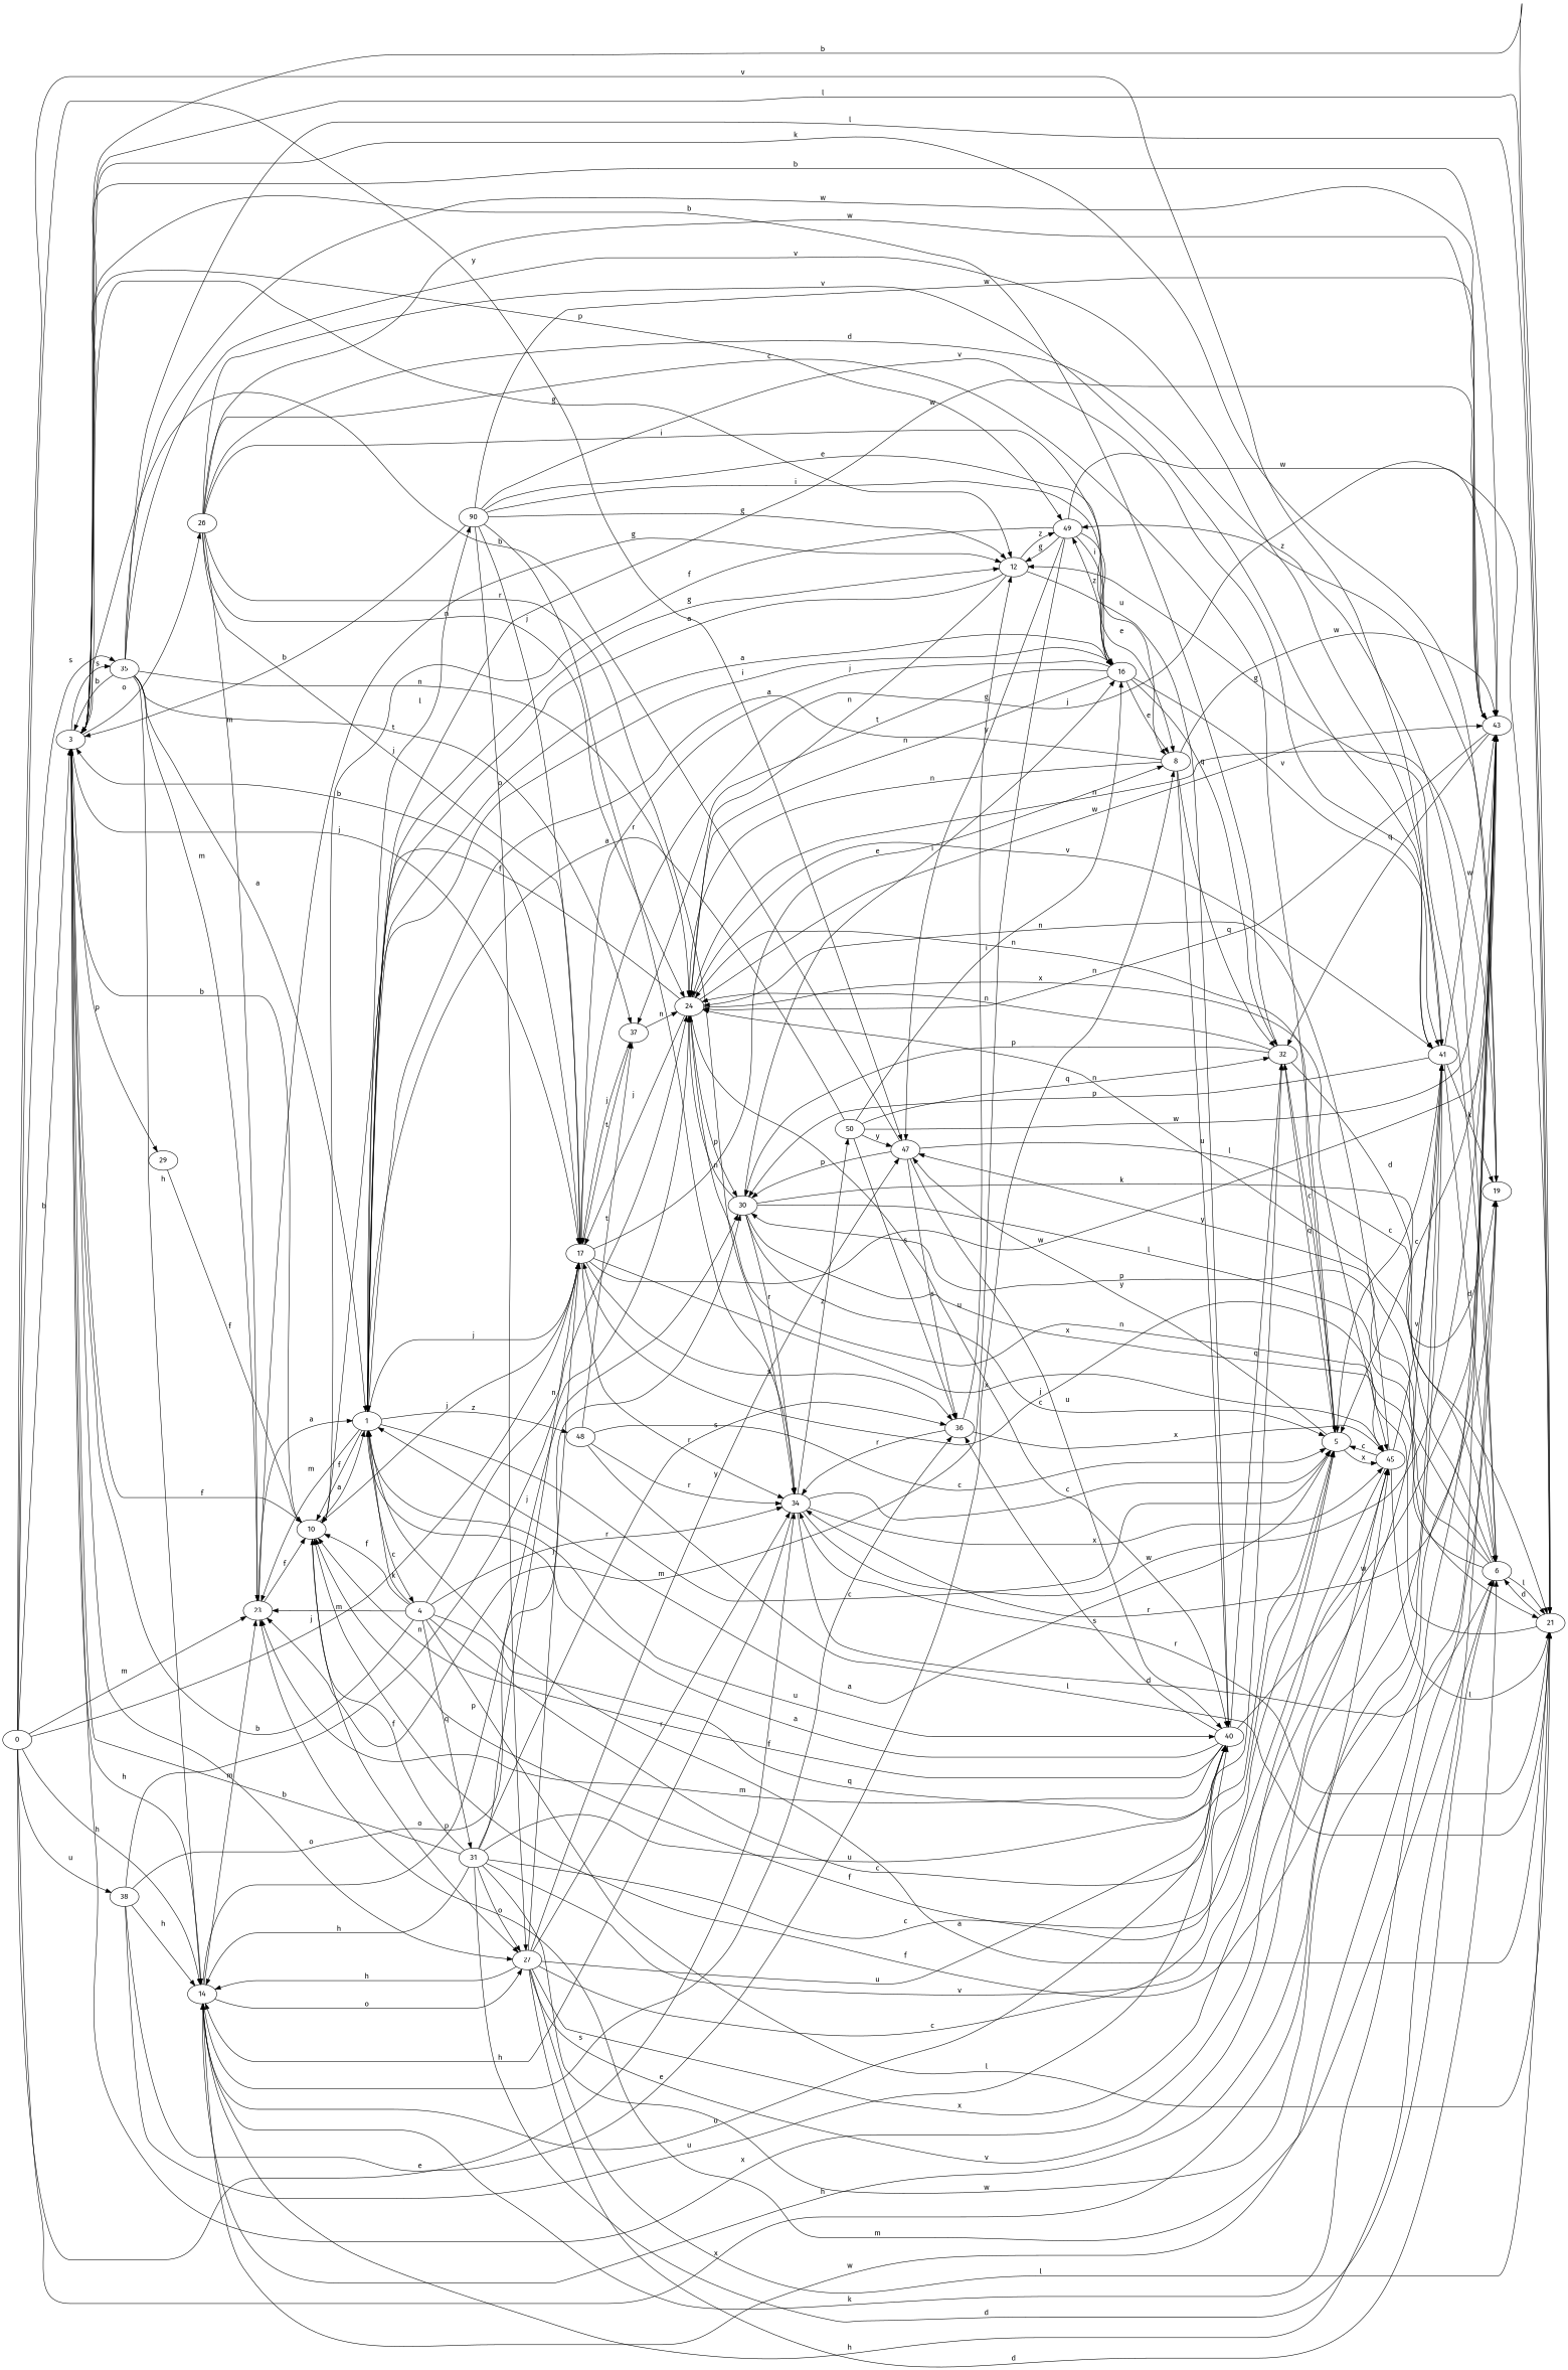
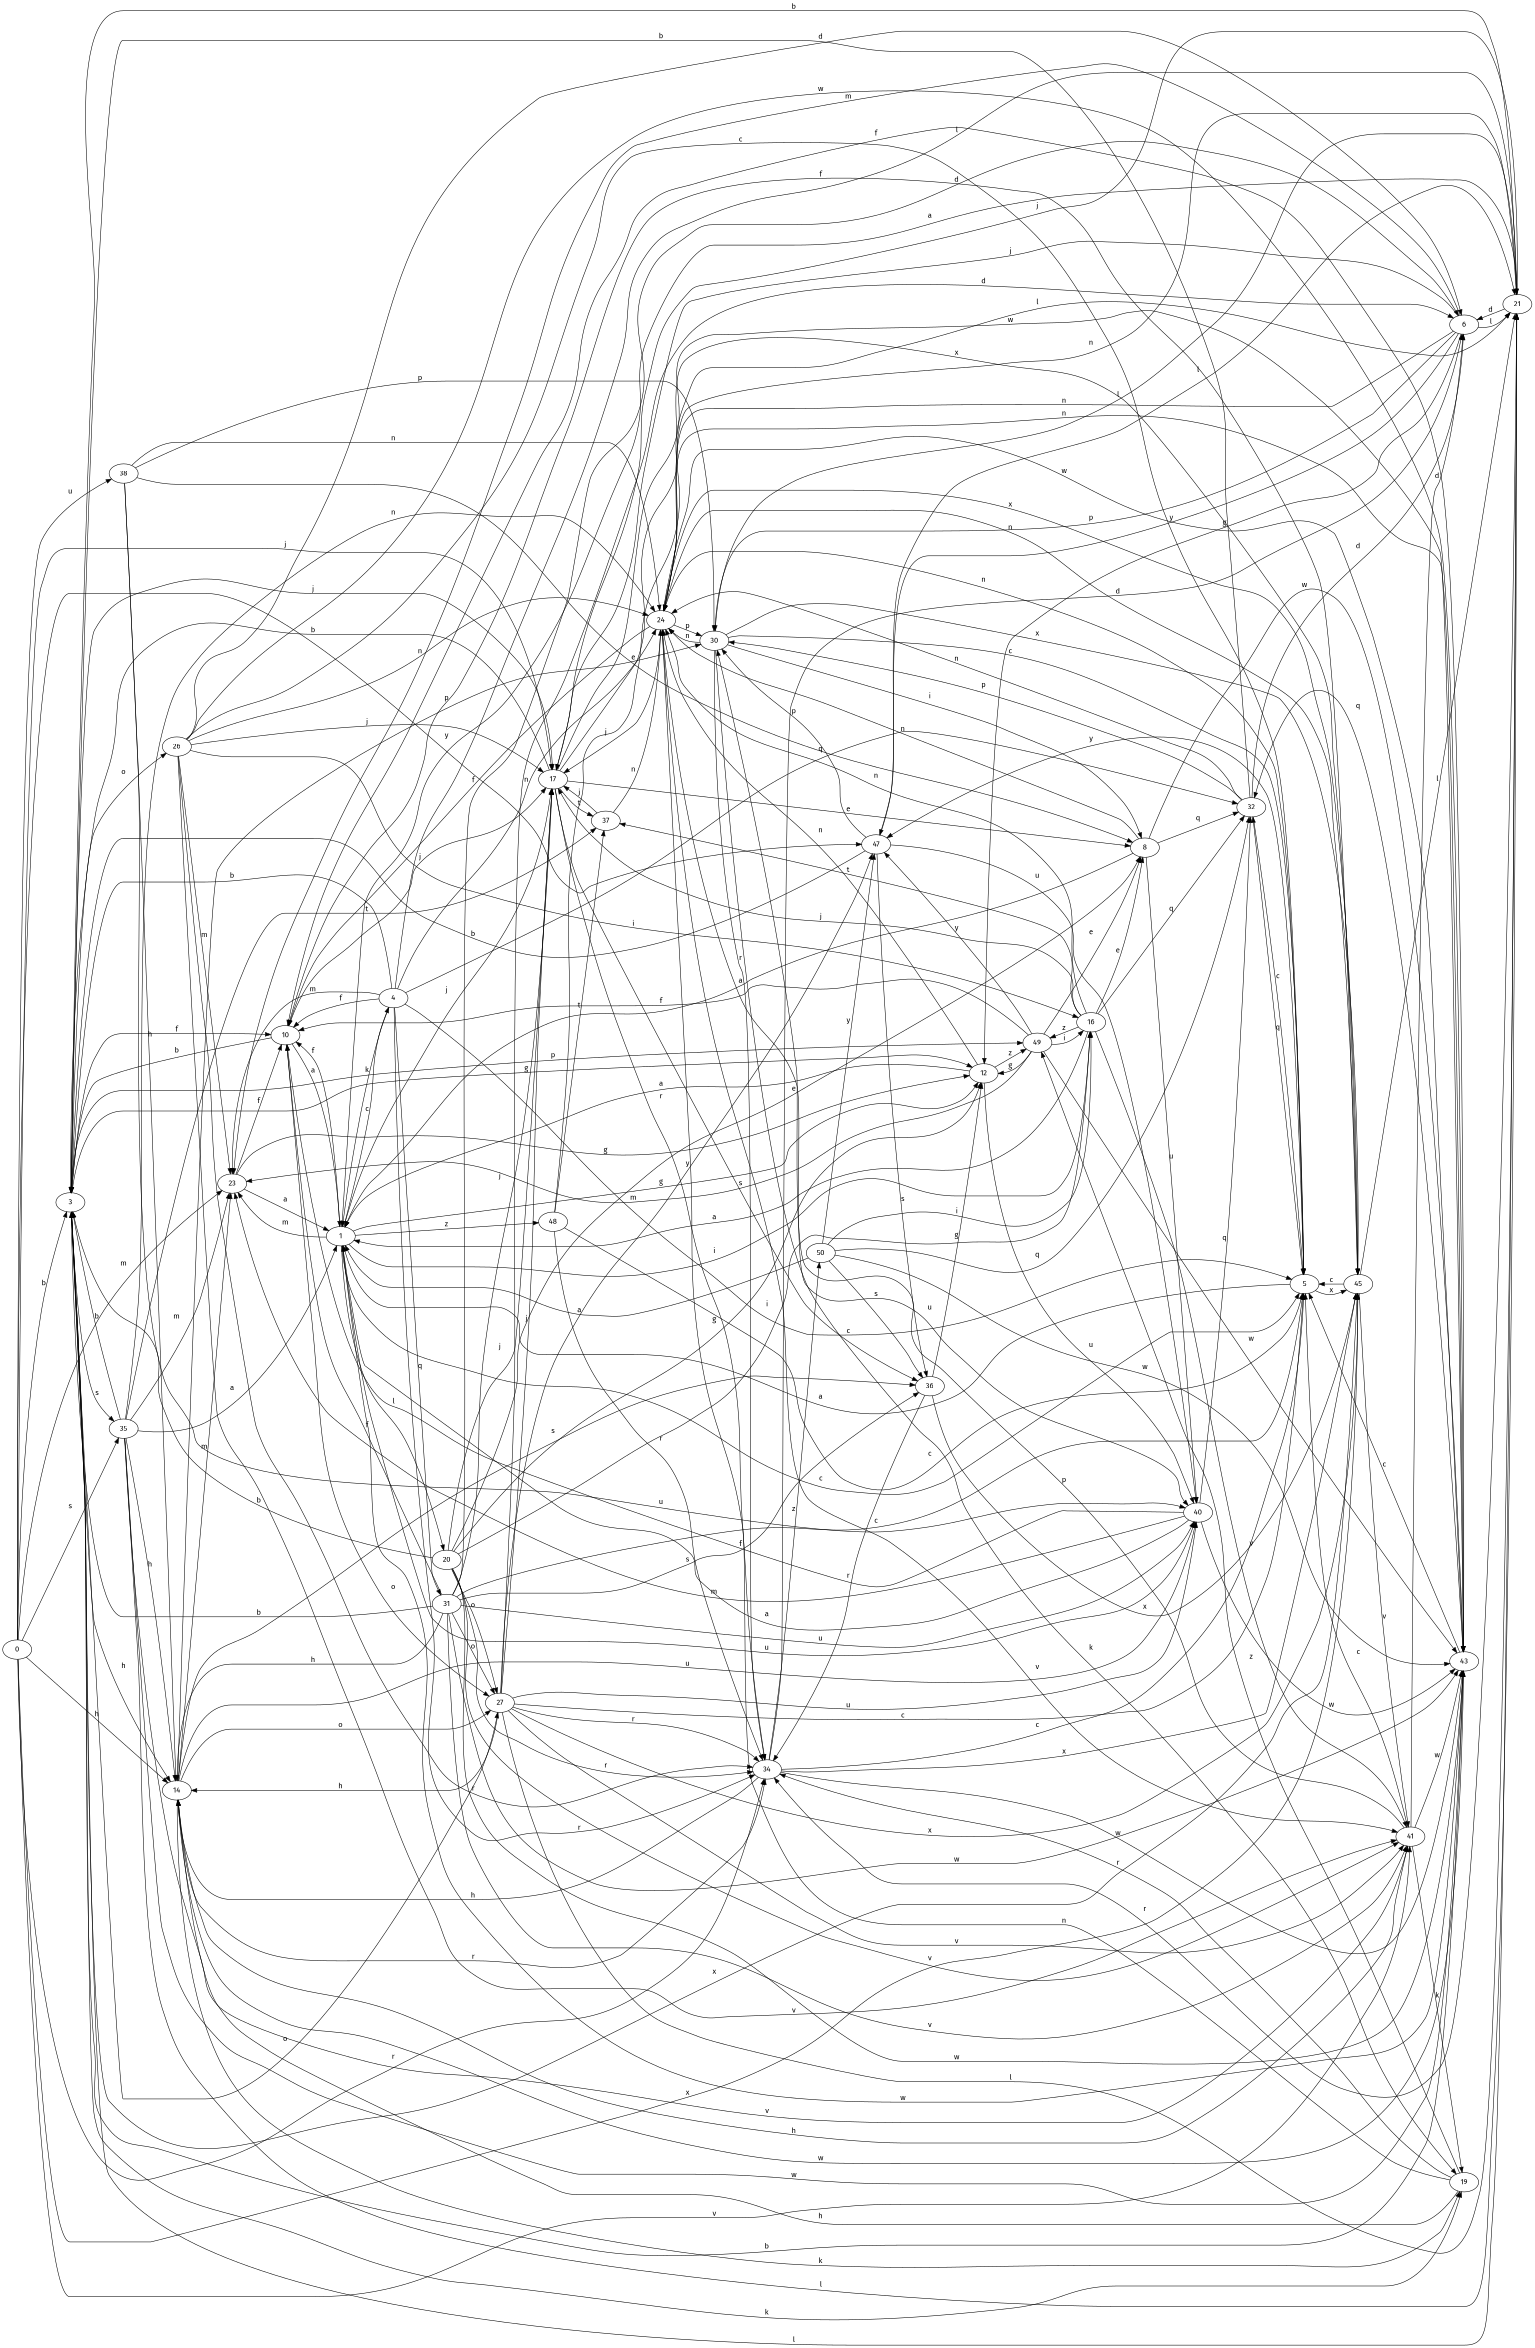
  strict digraph {
    fontname="Fira Sans"
    rankdir=LR
    node [fontname="Fira Sans"]
    edge [fontname="Fira Sans"]
    0
    3
    14
    17
    23
    34
    35
    38
    41
    45
    47
    10
    12
    19
    21
    26
    27
-   29
    49
    40
    43
    30
    36
    8
    37
    1
    5
    6
    50
    24
    4
    16
-   20 [label=90]
+   20
    48
    31
    32
    0 -> 3 [label=b]
    0 -> 14 [label=h]
    0 -> 17 [label=j]
    0 -> 23 [label=m]
-   0 -> 34 [label=e]
+   0 -> 34 [label=r]
    0 -> 35 [label=s]
    0 -> 38 [label=u]
    0 -> 41 [label=v]
    0 -> 45 [label=x]
    0 -> 47 [label=y]
    3 -> 14 [label=h]
    3 -> 17 [label=j]
    3 -> 35 [label=s]
    3 -> 45 [label=x]
    3 -> 10 [label=f]
    3 -> 12 [label=g]
    3 -> 19 [label=k]
    3 -> 21 [label=l]
    3 -> 26 [label=o]
    3 -> 27 [label=o]
-   3 -> 29 [label=p]
    3 -> 49 [label=p]
    14 -> 23 [label=m]
+   14 -> 34 [label=r]
    14 -> 19 [label=k]
    14 -> 27 [label=o]
    14 -> 40 [label=u]
    14 -> 43 [label=w]
    14 -> 30 [label=p]
    14 -> 36 [label=s]
    17 -> 3 [label=b]
    17 -> 34 [label=r]
    17 -> 45 [label=x]
    17 -> 43 [label=w]
    17 -> 36 [label=s]
    17 -> 8 [label=e]
    17 -> 37 [label=t]
    23 -> 10 [label=f]
    23 -> 12 [label=g]
    23 -> 1 [label=a]
    34 -> 14 [label=h]
    34 -> 45 [label=x]
    34 -> 43 [label=w]
    34 -> 5 [label=c]
    34 -> 6 [label=d]
    34 -> 50 [label=z]
    35 -> 3 [label=b]
    35 -> 14 [label=h]
    35 -> 23 [label=m]
    35 -> 41 [label=v]
    35 -> 21 [label=l]
    35 -> 43 [label=w]
    35 -> 37 [label=t]
    35 -> 1 [label=a]
    35 -> 24 [label=n]
    38 -> 14 [label=h]
    38 -> 40 [label=u]
    38 -> 30 [label=p]
    38 -> 8 [label=e]
    38 -> 24 [label=n]
    41 -> 14 [label=h]
    41 -> 19 [label=k]
    41 -> 43 [label=w]
    41 -> 30 [label=p]
    41 -> 5 [label=c]
    41 -> 6 [label=d]
    45 -> 41 [label=v]
    45 -> 10 [label=f]
    45 -> 21 [label=l]
    45 -> 5 [label=c]
    45 -> 24 [label=n]
    47 -> 3 [label=b]
    47 -> 21 [label=l]
    47 -> 40 [label=u]
    47 -> 30 [label=p]
    47 -> 36 [label=s]
    10 -> 3 [label=b]
    10 -> 17 [label=j]
    10 -> 27 [label=o]
    10 -> 1 [label=a]
    12 -> 49 [label=z]
    12 -> 40 [label=u]
    12 -> 1 [label=a]
    12 -> 24 [label=n]
    19 -> 14 [label=h]
    19 -> 34 [label=r]
    19 -> 49 [label=z]
    19 -> 24 [label=n]
    21 -> 3 [label=b]
    21 -> 17 [label=j]
    21 -> 34 [label=r]
    21 -> 1 [label=a]
    21 -> 6 [label=d]
    21 -> 24 [label=n]
    26 -> 17 [label=j]
    26 -> 23 [label=m]
    26 -> 34 [label=r]
    26 -> 41 [label=v]
    26 -> 43 [label=w]
    26 -> 5 [label=c]
    26 -> 6 [label=d]
    26 -> 24 [label=n]
    26 -> 16 [label=i]
    27 -> 14 [label=h]
    27 -> 17 [label=j]
    27 -> 34 [label=r]
    27 -> 41 [label=v]
    27 -> 45 [label=x]
    27 -> 47 [label=y]
    27 -> 21 [label=l]
    27 -> 40 [label=u]
    27 -> 5 [label=c]
    27 -> 6 [label=d]
-   29 -> 10 [label=f]
    49 -> 23 [label=m]
    49 -> 47 [label=y]
    49 -> 10 [label=f]
    49 -> 12 [label=g]
    49 -> 43 [label=w]
    49 -> 8 [label=e]
    49 -> 16 [label=i]
    40 -> 23 [label=m]
    40 -> 10 [label=f]
    40 -> 43 [label=w]
-   40 -> 36 [label=s]
    40 -> 1 [label=a]
    40 -> 32 [label=q]
    43 -> 3 [label=b]
    43 -> 10 [label=f]
    43 -> 5 [label=c]
    43 -> 24 [label=n]
    43 -> 32 [label=q]
    30 -> 34 [label=r]
    30 -> 45 [label=x]
    30 -> 19 [label=k]
    30 -> 21 [label=l]
    30 -> 5 [label=c]
    30 -> 24 [label=n]
-   30 -> 16 [label=i]
+   30 -> 8 [label=i]
    36 -> 34 [label=r]
    36 -> 45 [label=x]
    36 -> 12 [label=g]
    8 -> 40 [label=u]
    8 -> 43 [label=w]
    8 -> 1 [label=a]
    8 -> 24 [label=n]
    8 -> 32 [label=q]
    37 -> 17 [label=j]
    37 -> 24 [label=n]
    1 -> 17 [label=j]
    1 -> 23 [label=m]
    1 -> 10 [label=f]
    1 -> 12 [label=g]
    1 -> 40 [label=u]
    1 -> 43 [label=w]
    1 -> 5 [label=c]
    1 -> 4 [label=c]
    1 -> 16 [label=i]
    1 -> 20 [label=l]
    1 -> 48 [label=z]
    5 -> 45 [label=x]
    5 -> 47 [label=y]
    5 -> 1 [label=a]
    5 -> 24 [label=n]
    5 -> 32 [label=q]
    6 -> 17 [label=j]
    6 -> 23 [label=m]
    6 -> 47 [label=y]
    6 -> 12 [label=g]
    6 -> 21 [label=l]
    6 -> 30 [label=p]
    6 -> 24 [label=n]
    50 -> 47 [label=y]
    50 -> 43 [label=w]
    50 -> 36 [label=s]
    50 -> 1 [label=a]
    50 -> 16 [label=i]
    50 -> 32 [label=q]
    24 -> 17 [label=j]
    24 -> 41 [label=v]
    24 -> 45 [label=x]
    24 -> 10 [label=f]
    24 -> 40 [label=u]
    24 -> 43 [label=w]
    24 -> 30 [label=p]
    4 -> 3 [label=b]
    4 -> 23 [label=m]
    4 -> 34 [label=r]
    4 -> 10 [label=f]
    4 -> 21 [label=l]
    4 -> 1 [label=k]
    4 -> 5 [label=c]
    4 -> 24 [label=n]
    4 -> 31 [label=q]
    4 -> 32 [label=q]
    16 -> 17 [label=j]
    16 -> 41 [label=v]
    16 -> 49 [label=z]
    16 -> 8 [label=e]
    16 -> 37 [label=t]
    16 -> 1 [label=a]
    16 -> 24 [label=n]
    16 -> 32 [label=q]
    20 -> 3 [label=b]
    20 -> 17 [label=j]
    20 -> 34 [label=r]
    20 -> 41 [label=v]
    20 -> 12 [label=g]
    20 -> 27 [label=o]
    20 -> 43 [label=w]
    20 -> 8 [label=e]
    20 -> 16 [label=i]
    48 -> 34 [label=r]
    48 -> 21 [label=l]
    48 -> 37 [label=t]
    48 -> 5 [label=c]
    31 -> 3 [label=b]
    31 -> 14 [label=h]
    31 -> 17 [label=j]
    31 -> 41 [label=v]
    31 -> 10 [label=f]
    31 -> 27 [label=o]
    31 -> 40 [label=u]
    31 -> 43 [label=w]
    31 -> 36 [label=s]
    31 -> 5 [label=c]
    31 -> 6 [label=d]
    32 -> 3 [label=b]
    32 -> 30 [label=p]
    32 -> 5 [label=c]
    32 -> 6 [label=d]
    32 -> 24 [label=n]
  }
